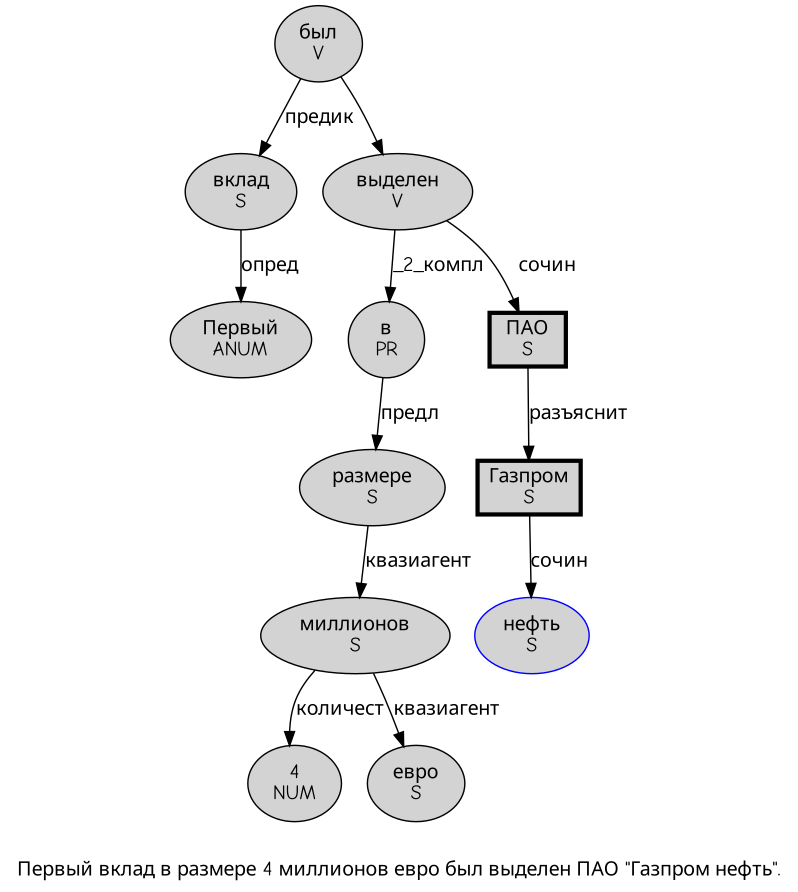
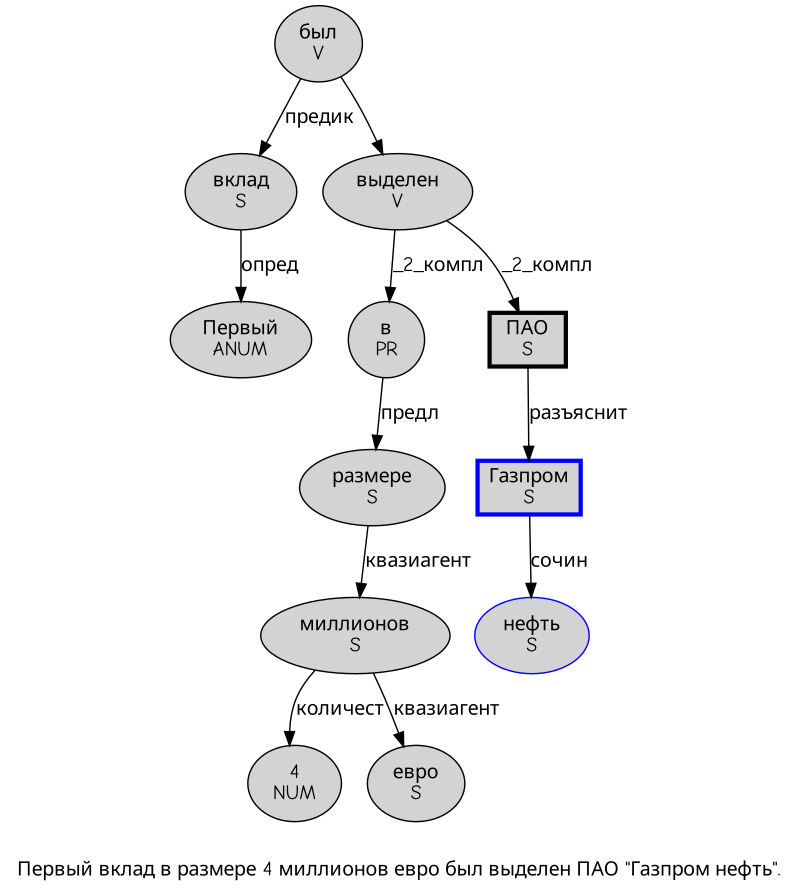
  digraph {
    fontname="Comic Neue"
    label="Первый вклад в размере 4 миллионов евро был выделен ПАО \"Газпром нефть\"."
    node [fillcolor=lightgray fontname="Comic Neue" penwidth=1 shape=ellipse style=filled]
    edge [fontname="Comic Neue"]
    n1 [label="Первый\nANUM"]
    n2 [label="вклад\nS"]
    n3 [label="в\nPR"]
    n4 [label="размере\nS"]
    n5 [label="миллионов\nS"]
    n6 [label="4\nNUM"]
    n7 [label="евро\nS"]
    n8 [label="был\nV"]
    n9 [label="выделен\nV"]
    n10 [color=black label="ПАО\nS" penwidth=3 shape=box]
-   n11 [color=black label="Газпром\nS" penwidth=3 shape=box]
+   n11 [color=blue label="Газпром\nS" penwidth=3 shape=box]
    n12 [color=blue label="нефть\nS"]
    n2 -> n1 [label="опред"]
    n3 -> n4 [label="предл"]
    n4 -> n5 [label="квазиагент"]
    n5 -> n6 [label="количест"]
    n5 -> n7 [label="квазиагент"]
    n8 -> n2 [label="предик"]
    n8 -> n9
    n9 -> n3 [label="_2_компл"]
-   n9 -> n10 [label="сочин"]
+   n9 -> n10 [label="_2_компл"]
    n10 -> n11 [label="разъяснит"]
    n11 -> n12 [label="сочин"]
  }
